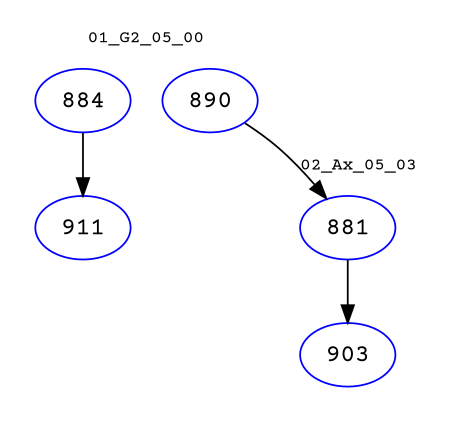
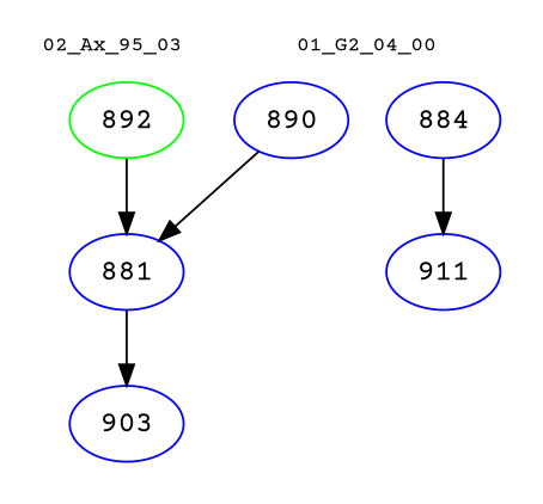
  digraph {
    fontname="Courier Prime"
    node [color=blue fontname="Courier Prime"]
    edge [color=black fontname="Courier Prime"]
+   n1 [color=green label=892]
    n2 [label=881]
    n3 [label=903]
    n4 [label=890]
    n5 [label=884]
    n6 [label=911]
    subgraph cluster_1 {
      color=white
      fontsize=10
-     label="02_Ax_05_03"
+     label="02_Ax_95_03"
+     n1
      n2
      n3
    }
    subgraph cluster_2 {
      color=white
      fontsize=10
-     label="01_G2_05_00"
+     label="01_G2_04_00"
      n4
      n5
      n6
    }
+   n1 -> n2
    n2 -> n3
    n4 -> n2
    n5 -> n6
  }
